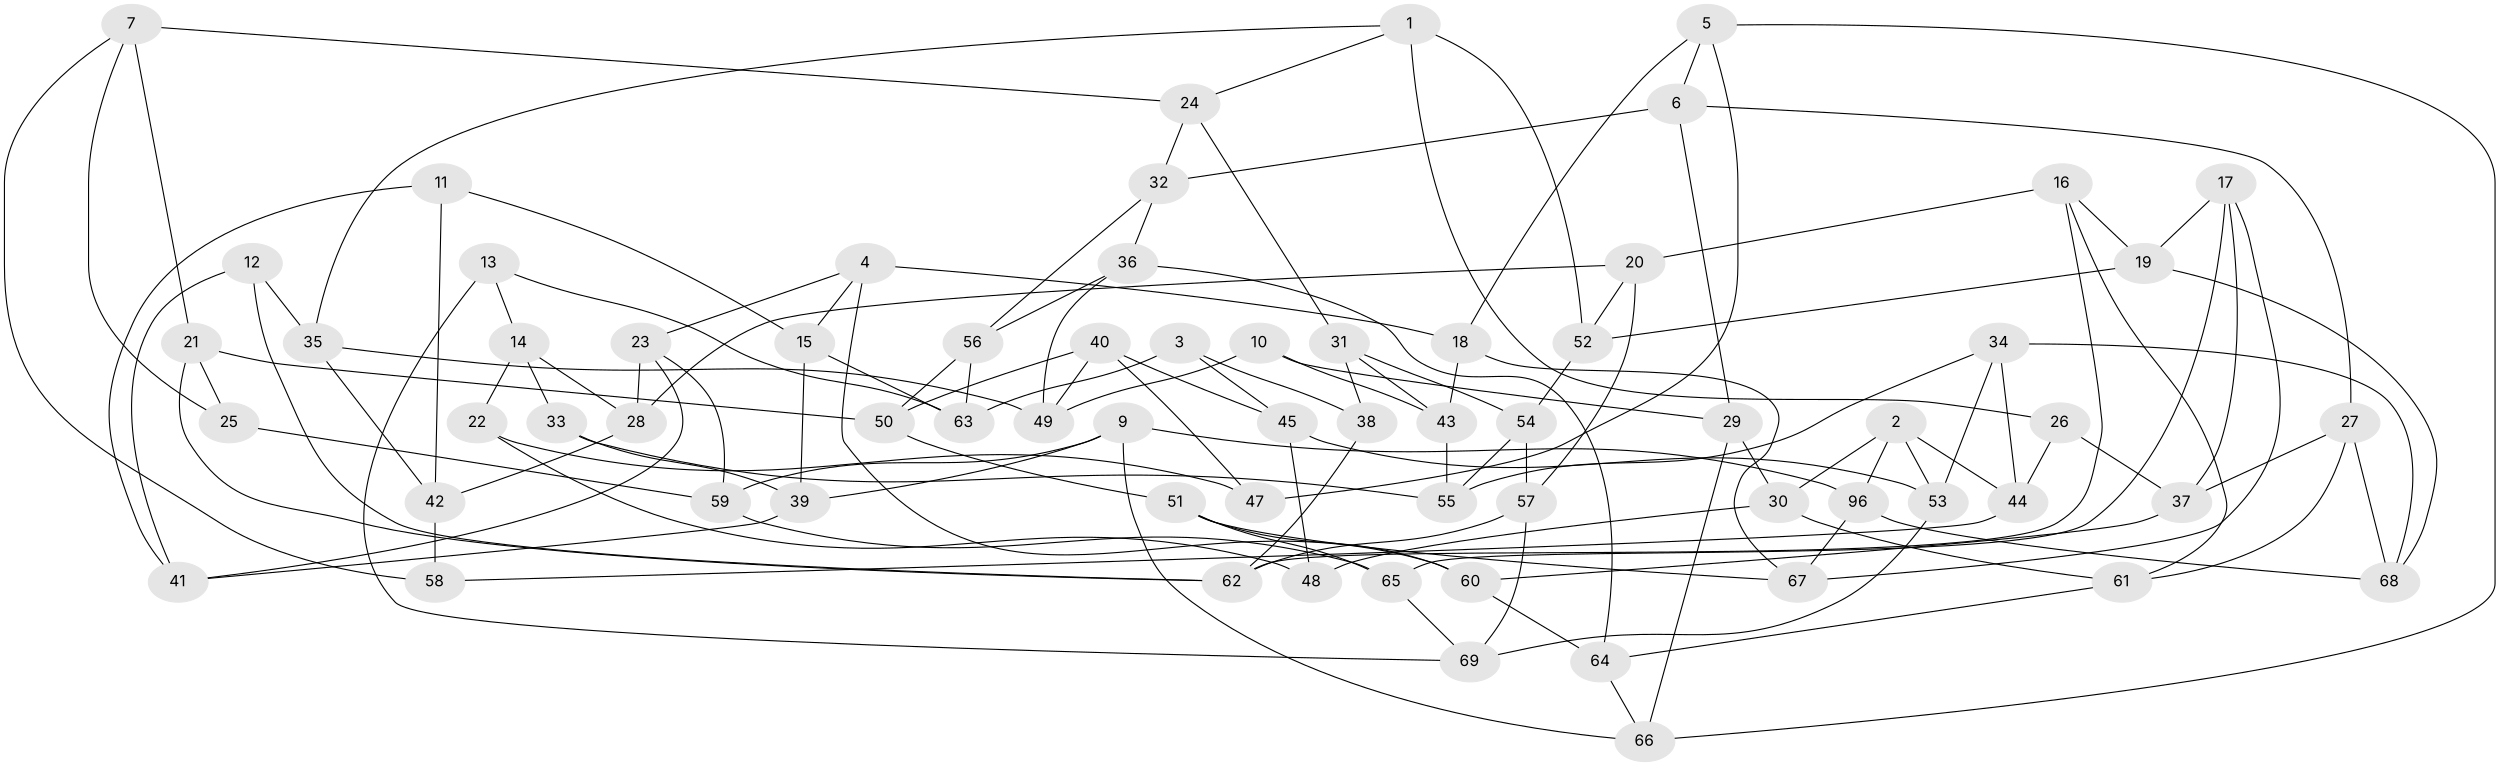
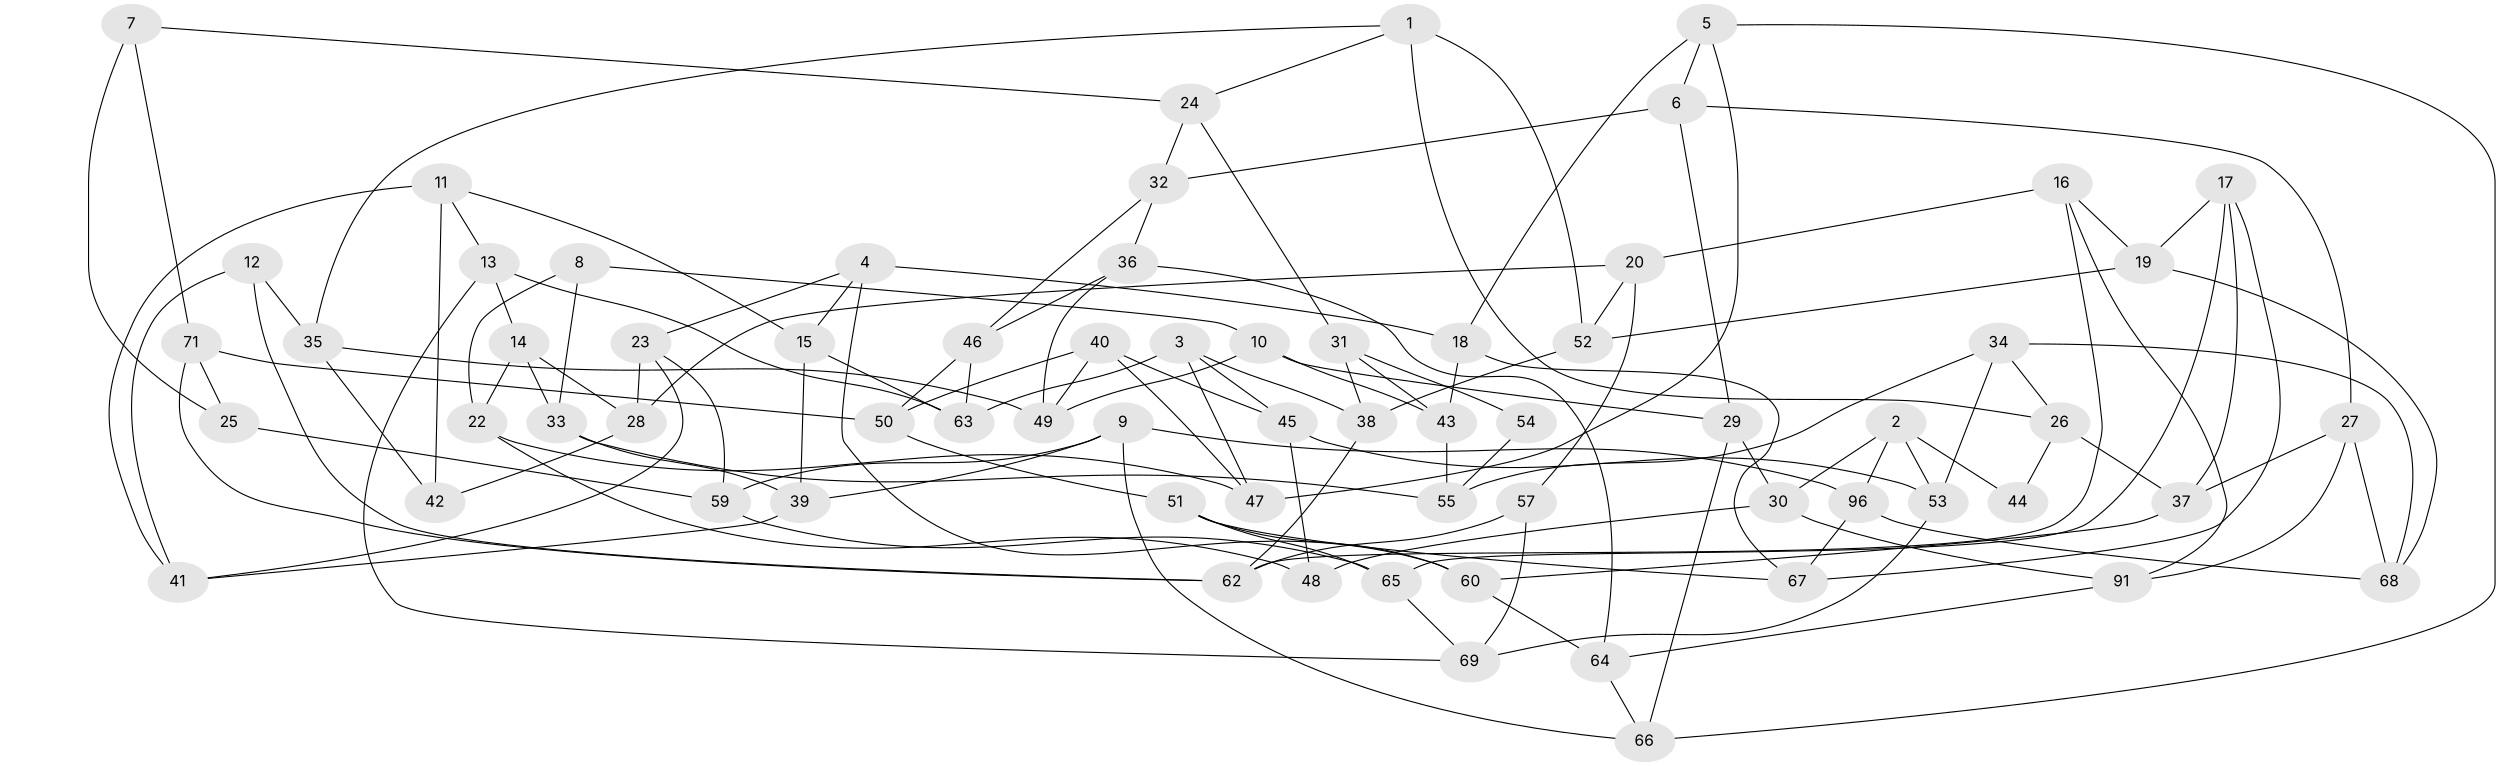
  graph {
    fontname=Inter
    node [color=gray90 fontname=Inter style=filled]
    edge [fontname=Inter]
    1
    24
    26
    35
    52
    32
    31
    44
    37
    49
    42
    54
    2
    30
    53
    n16 [label=96]
-   61
+   61 [label=91]
    48
-   58
    69
    67
    68
    3
    38
    45
    47
    63
    62
    4
    15
    18
    23
    60
    39
    43
    59
    41
    28
    64
    5
    6
    66
    27
    29
    36
-   46 [label=56]
+   46
    7
-   21
+   21 [label=71]
    25
    50
+   8
    10
    22
    33
    12
    55
    9
    65
    11
    13
    14
    16
    19
    20
    57
    17
    51
    34
    40
    1 -- 24
    1 -- 26
    1 -- 35
    1 -- 52
    24 -- 32
    24 -- 31
    26 -- 44
    26 -- 37
    35 -- 49
    35 -- 42
-   52 -- 54
+   52 -- 38
    32 -- 36
    32 -- 46
    31 -- 54
    31 -- 38
    31 -- 43
-   44 -- 58
    37 -- 60
-   42 -- 58
    54 -- 55
-   54 -- 57
    2 -- 44
    2 -- 30
    2 -- 53
    2 -- n16
    30 -- 61
    30 -- 48
    53 -- 69
    n16 -- 67
    n16 -- 68
    61 -- 64
    3 -- 38
    3 -- 45
+   3 -- 47
    3 -- 63
    38 -- 62
    45 -- 53
    45 -- 48
    4 -- 15
    4 -- 18
    4 -- 23
    4 -- 60
    15 -- 63
    15 -- 39
    18 -- 67
    18 -- 43
    23 -- 59
    23 -- 41
    23 -- 28
    60 -- 64
    39 -- 41
    43 -- 55
    59 -- 65
    28 -- 42
    64 -- 66
    5 -- 47
    5 -- 18
    5 -- 6
    5 -- 66
    6 -- 32
    6 -- 27
    6 -- 29
    27 -- 37
    27 -- 61
    27 -- 68
    29 -- 30
    29 -- 66
    36 -- 49
    36 -- 64
    36 -- 46
    46 -- 63
    46 -- 50
    7 -- 24
-   7 -- 58
    7 -- 21
    7 -- 25
    21 -- 62
    21 -- 25
    21 -- 50
    25 -- 59
    50 -- 51
+   8 -- 10
+   8 -- 22
+   8 -- 33
    10 -- 49
    10 -- 43
    10 -- 29
    22 -- 48
    22 -- 47
    33 -- 39
    33 -- 55
    12 -- 35
    12 -- 62
    12 -- 41
    9 -- n16
    9 -- 39
    9 -- 59
    9 -- 66
    65 -- 69
    11 -- 42
    11 -- 15
    11 -- 41
+   11 -- 13
    13 -- 69
    13 -- 63
    13 -- 14
    14 -- 28
    14 -- 22
    14 -- 33
    16 -- 61
    16 -- 62
    16 -- 19
    16 -- 20
    19 -- 52
    19 -- 68
    20 -- 52
    20 -- 28
    20 -- 57
    57 -- 69
    57 -- 62
    17 -- 37
    17 -- 67
    17 -- 65
    17 -- 19
    51 -- 67
    51 -- 60
    51 -- 65
-   34 -- 44
+   34 -- 26
    34 -- 53
    34 -- 68
    34 -- 55
    40 -- 49
    40 -- 45
    40 -- 47
    40 -- 50
  }
